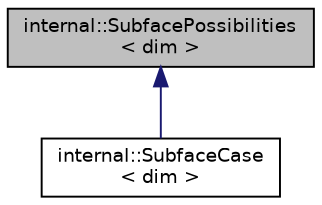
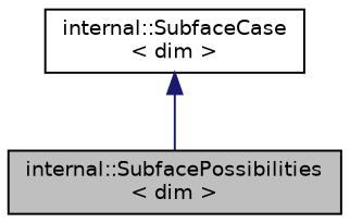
  digraph {
    node [color=black fontname=Helvetica fontsize=10 shape=record style=filled]
    n1 [fillcolor=grey75 fontcolor=black height=0.2 label="internal::SubfacePossibilities\l\< dim \>" width=0.4]
    n2 [fillcolor=white height=0.2 label="internal::SubfaceCase\l\< dim \>" width=0.4]
-   n1 -> n2 [color=midnightblue dir=back fontname=Helvetica fontsize=10 labelfontname=Helvetica labelfontsize=10 style=solid]
+   n2 -> n1 [color=midnightblue dir=back fontname=Helvetica fontsize=10 labelfontname=Helvetica labelfontsize=10 style=solid]
  }
